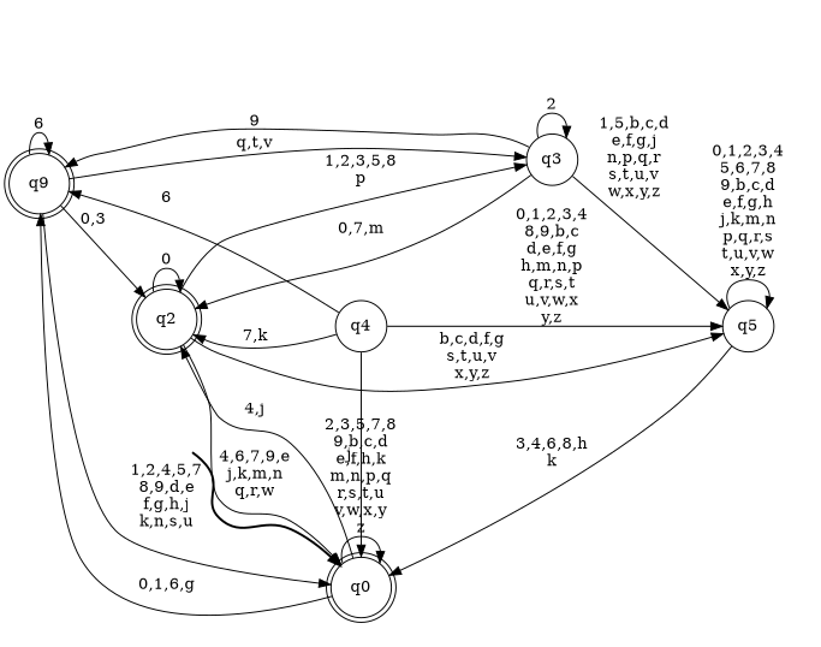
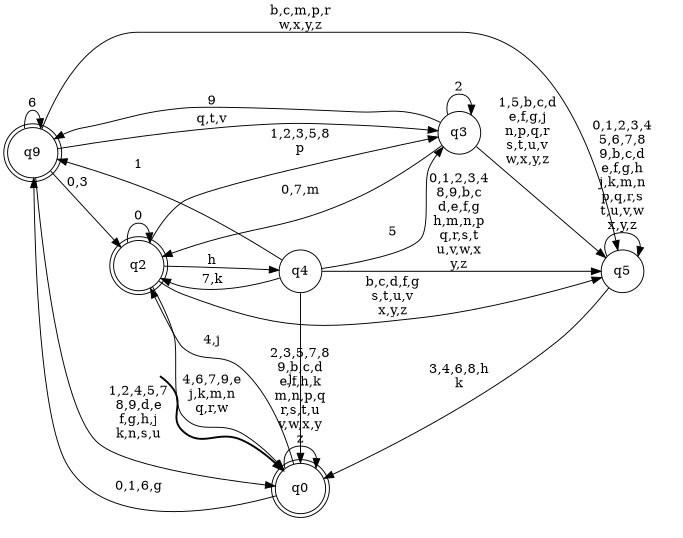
  digraph {
    rankdir=LR
    node [shape=doublecircle style="rounded,filled" color=black fillcolor=white]
    __start0 [height=0 shape=none style=invis width=0 color="" fillcolor=""]
    n2 [label=q0]
    n3 [label=q9]
    n4 [label=q2]
    n5 [label=q3 shape=circle style=filled]
    n6 [label=q5 shape=circle style=filled]
    n7 [label=q4 shape=circle style=filled]
    subgraph cluster_1 {
      nodesep=0.15
      ranksep=0.15
      style=invis
      __start0
      n2
    }
    __start0 -> n2 [penwidth=2]
    n2 -> n2 [label="2,3,5,7,8\n9,b,c,d\ne,f,h,k\nm,n,p,q\nr,s,t,u\nv,w,x,y\nz"]
    n2 -> n3 [label="0,1,6,g"]
    n2 -> n4 [label="4,j"]
    n3 -> n2 [label="1,2,4,5,7\n8,9,d,e\nf,g,h,j\nk,n,s,u"]
    n3 -> n3 [label=6]
    n3 -> n4 [label="0,3"]
    n3 -> n5 [label="q,t,v"]
+   n3 -> n6 [label="b,c,m,p,r\nw,x,y,z"]
    n4 -> n2 [label="4,6,7,9,e\nj,k,m,n\nq,r,w"]
    n4 -> n4 [label=0]
    n4 -> n5 [label="1,2,3,5,8\np"]
    n4 -> n6 [label="b,c,d,f,g\ns,t,u,v\nx,y,z"]
+   n4 -> n7 [label=h]
    n5 -> n3 [label=9]
    n5 -> n4 [label="0,7,m"]
    n5 -> n5 [label=2]
    n5 -> n6 [label="1,5,b,c,d\ne,f,g,j\nn,p,q,r\ns,t,u,v\nw,x,y,z"]
    n6 -> n2 [label="3,4,6,8,h\nk"]
    n6 -> n6 [label="0,1,2,3,4\n5,6,7,8\n9,b,c,d\ne,f,g,h\nj,k,m,n\np,q,r,s\nt,u,v,w\nx,y,z"]
    n7 -> n2 [label=j]
-   n7 -> n3 [label=6]
+   n7 -> n3 [label=1]
    n7 -> n4 [label="7,k"]
+   n7 -> n5 [label=5]
    n7 -> n6 [label="0,1,2,3,4\n8,9,b,c\nd,e,f,g\nh,m,n,p\nq,r,s,t\nu,v,w,x\ny,z"]
  }
